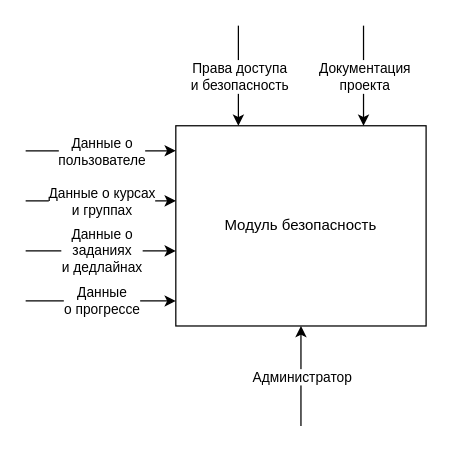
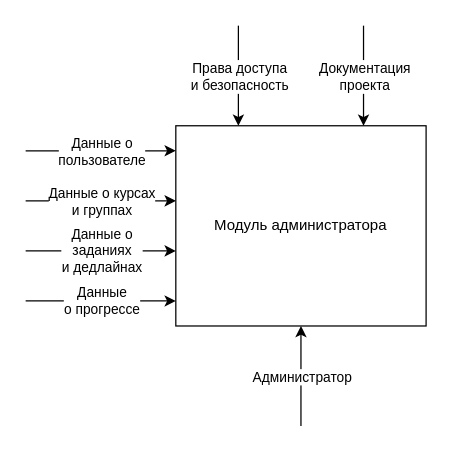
  <mxCell id="0" />
  <mxCell id="1" parent="0" />
- <mxCell id="2" value="&lt;div&gt;Модуль безопасность&lt;/div&gt;" style="rounded=0;whiteSpace=wrap;html=1;" vertex="1" parent="1"><mxGeometry x="140" y="100" width="200" height="160" as="geometry" /></mxCell>
+ <mxCell id="2" value="&lt;div&gt;Модуль администратора&lt;/div&gt;" style="rounded=0;whiteSpace=wrap;html=1;" vertex="1" parent="1"><mxGeometry x="140" y="100" width="200" height="160" as="geometry" /></mxCell>
  <mxCell id="3" value="" style="endArrow=classic;html=1;rounded=0;" edge="1" parent="1"><mxGeometry width="50" height="50" relative="1" as="geometry"><mxPoint x="190" y="20" as="sourcePoint" /><mxPoint x="190" y="100" as="targetPoint" /></mxGeometry></mxCell>
  <mxCell id="4" value="&lt;div&gt;Права доступа&lt;/div&gt;&lt;div&gt;и безопасность&lt;br&gt;&lt;/div&gt;" style="edgeLabel;html=1;align=center;verticalAlign=middle;resizable=0;points=[];" vertex="1" connectable="0" parent="3"><mxGeometry relative="1" as="geometry"><mxPoint as="offset" /></mxGeometry></mxCell>
  <mxCell id="5" value="" style="endArrow=classic;html=1;rounded=0;" edge="1" parent="1"><mxGeometry width="50" height="50" relative="1" as="geometry"><mxPoint x="290" y="20" as="sourcePoint" /><mxPoint x="290" y="100" as="targetPoint" /></mxGeometry></mxCell>
  <mxCell id="6" value="&lt;div&gt;Документация&lt;/div&gt;&lt;div&gt;проекта&lt;/div&gt;" style="edgeLabel;html=1;align=center;verticalAlign=middle;resizable=0;points=[];" vertex="1" connectable="0" parent="5"><mxGeometry relative="1" as="geometry"><mxPoint as="offset" /></mxGeometry></mxCell>
  <mxCell id="7" value="" style="endArrow=classic;html=1;rounded=0;" edge="1" parent="1"><mxGeometry width="50" height="50" relative="1" as="geometry"><mxPoint x="20" y="120" as="sourcePoint" /><mxPoint x="140" y="120" as="targetPoint" /></mxGeometry></mxCell>
  <mxCell id="8" value="&lt;div&gt;Данные о&lt;/div&gt;&lt;div&gt;пользователе&lt;br&gt;&lt;/div&gt;" style="edgeLabel;html=1;align=center;verticalAlign=middle;resizable=0;points=[];" vertex="1" connectable="0" parent="7"><mxGeometry relative="1" as="geometry"><mxPoint as="offset" /></mxGeometry></mxCell>
  <mxCell id="9" value="" style="endArrow=classic;html=1;rounded=0;" edge="1" parent="1"><mxGeometry width="50" height="50" relative="1" as="geometry"><mxPoint x="20" y="160" as="sourcePoint" /><mxPoint x="140" y="160" as="targetPoint" /></mxGeometry></mxCell>
  <mxCell id="10" value="&lt;div&gt;Данные о курсах&lt;/div&gt;&lt;div&gt;и группах&lt;/div&gt;" style="edgeLabel;html=1;align=center;verticalAlign=middle;resizable=0;points=[];" vertex="1" connectable="0" parent="9"><mxGeometry relative="1" as="geometry"><mxPoint as="offset" /></mxGeometry></mxCell>
  <mxCell id="11" value="" style="endArrow=classic;html=1;rounded=0;" edge="1" parent="1"><mxGeometry width="50" height="50" relative="1" as="geometry"><mxPoint x="20" y="200" as="sourcePoint" /><mxPoint x="140" y="200" as="targetPoint" /></mxGeometry></mxCell>
  <mxCell id="12" value="&lt;div&gt;Данные о&lt;/div&gt;&lt;div&gt;заданиях&lt;/div&gt;&lt;div&gt;и дедлайнах&lt;br&gt;&lt;/div&gt;" style="edgeLabel;html=1;align=center;verticalAlign=middle;resizable=0;points=[];" vertex="1" connectable="0" parent="11"><mxGeometry y="1" relative="1" as="geometry"><mxPoint as="offset" /></mxGeometry></mxCell>
  <mxCell id="13" value="" style="endArrow=classic;html=1;rounded=0;" edge="1" parent="1"><mxGeometry width="50" height="50" relative="1" as="geometry"><mxPoint x="20" y="240" as="sourcePoint" /><mxPoint x="140" y="240" as="targetPoint" /></mxGeometry></mxCell>
  <mxCell id="14" value="&lt;div&gt;Данные&lt;/div&gt;&lt;div&gt;о прогрессе&lt;/div&gt;" style="edgeLabel;html=1;align=center;verticalAlign=middle;resizable=0;points=[];" vertex="1" connectable="0" parent="13"><mxGeometry y="1" relative="1" as="geometry"><mxPoint as="offset" /></mxGeometry></mxCell>
  <mxCell id="15" value="" style="endArrow=classic;html=1;rounded=0;entryX=0.5;entryY=1;entryDx=0;entryDy=0;" edge="1" parent="1" target="2"><mxGeometry width="50" height="50" relative="1" as="geometry"><mxPoint x="240" y="340" as="sourcePoint" /><mxPoint x="250" y="280" as="targetPoint" /></mxGeometry></mxCell>
  <mxCell id="16" value="Администратор" style="edgeLabel;html=1;align=center;verticalAlign=middle;resizable=0;points=[];" vertex="1" connectable="0" parent="15"><mxGeometry relative="1" as="geometry"><mxPoint as="offset" /></mxGeometry></mxCell>
